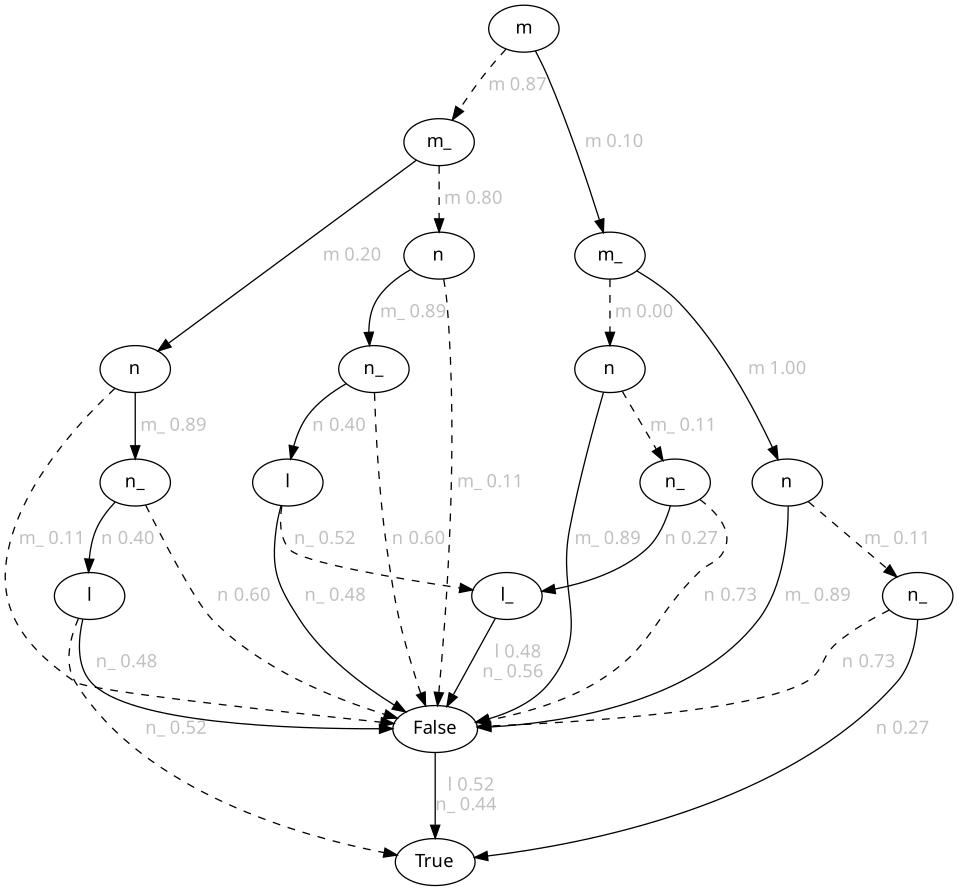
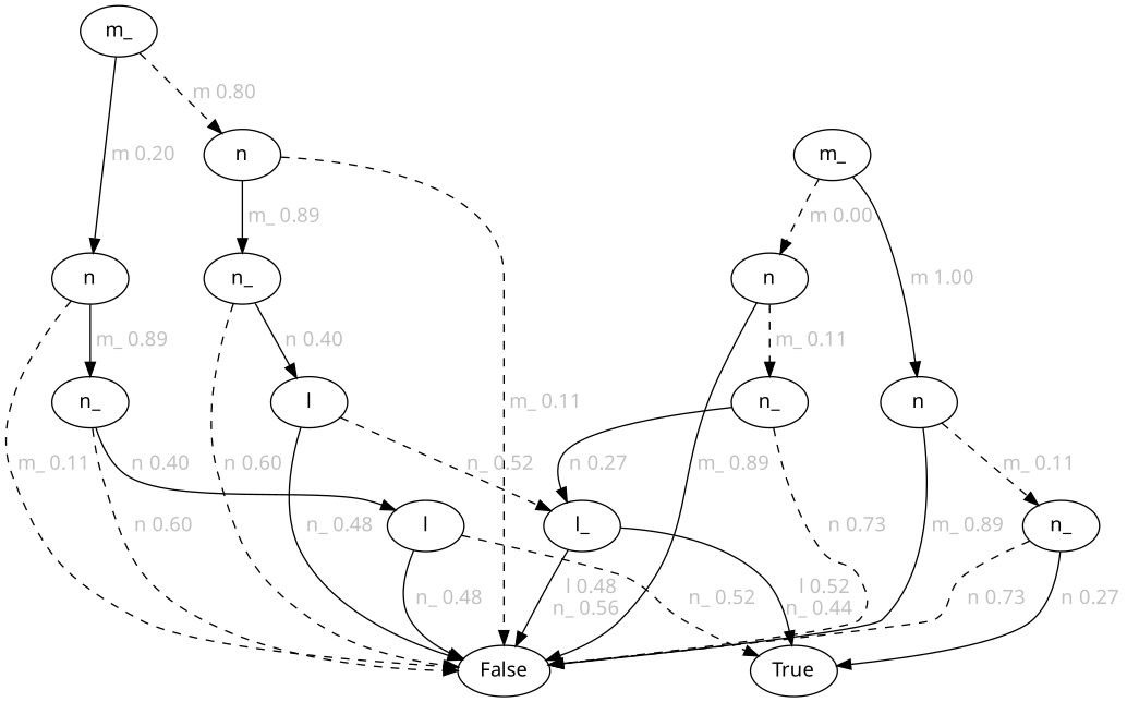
  digraph {
    fontname="Noto Sans"
    node [fontname="Noto Sans"]
    edge [fontcolor=gray fontname="Noto Sans"]
-   n1 [label=m]
    n2 [label=m_]
    n3 [label=m_]
    n4 [label=n]
    n5 [label=n]
    n6 [label=n]
    n7 [label=n]
    n8 [label=False]
    n9 [label=n_]
    n10 [label=n_]
    n11 [label=l]
    n12 [label=l_]
    n13 [label=True]
    n14 [label=l]
    n15 [label=n_]
    n16 [label=n_]
-   n1 -> n2 [label=" m 0.87\n" style=dashed]
-   n1 -> n3 [label=" m 0.10\n"]
    n2 -> n4 [label=" m 0.80\n" style=dashed]
    n2 -> n5 [label=" m 0.20\n"]
    n3 -> n6 [label=" m 0.00\n" style=dashed]
    n3 -> n7 [label=" m 1.00\n"]
    n4 -> n8 [label=" m_ 0.11\n" style=dashed]
    n4 -> n9 [label=" m_ 0.89\n"]
    n5 -> n8 [label=" m_ 0.11\n" style=dashed]
    n5 -> n10 [label=" m_ 0.89\n"]
    n6 -> n8 [label=" m_ 0.89\n"]
    n6 -> n15 [label=" m_ 0.11\n" style=dashed]
    n7 -> n8 [label=" m_ 0.89\n"]
    n7 -> n16 [label=" m_ 0.11\n" style=dashed]
    n9 -> n8 [label=" n 0.60\n" style=dashed]
    n9 -> n11 [label=" n 0.40\n"]
    n10 -> n8 [label=" n 0.60\n" style=dashed]
    n10 -> n14 [label=" n 0.40\n"]
    n11 -> n8 [label=" n_ 0.48\n"]
    n11 -> n12 [label=" n_ 0.52\n" style=dashed]
    n12 -> n8 [label="  l 0.48\nn_ 0.56\n" style=solid]
-   n8 -> n13 [label="  l 0.52\nn_ 0.44\n"]
+   n12 -> n13 [label="  l 0.52\nn_ 0.44\n"]
    n14 -> n8 [label=" n_ 0.48\n"]
    n14 -> n13 [label=" n_ 0.52\n" style=dashed]
    n15 -> n8 [label=" n 0.73\n" style=dashed]
    n15 -> n12 [label=" n 0.27\n"]
    n16 -> n8 [label=" n 0.73\n" style=dashed]
    n16 -> n13 [label=" n 0.27\n"]
  }
